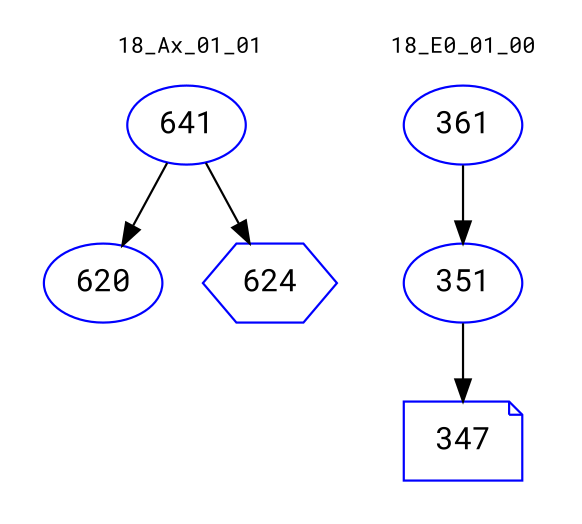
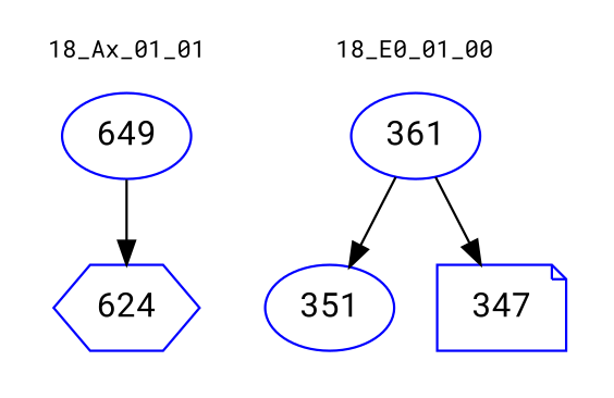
  digraph {
    fontname="Roboto Mono"
    node [color=blue fontname="Roboto Mono" shape=ellipse]
    edge [color=black fontname="Roboto Mono"]
-   n1 [label=641]
-   n2 [label=620]
+   n1 [label=649]
    n3 [label=624 shape=hexagon]
    n4 [label=351]
    n5 [label=347 shape=note]
    n6 [label=361]
    subgraph cluster_1 {
      color=white
      fontsize=10
      label="18_Ax_01_01"
      n1
-     n2
      n3
    }
    subgraph cluster_2 {
      color=white
      fontsize=10
      label="18_E0_01_00"
      n4
      n5
      n6
    }
-   n1 -> n2
    n1 -> n3
-   n4 -> n5
+   n6 -> n5
    n6 -> n4
  }
